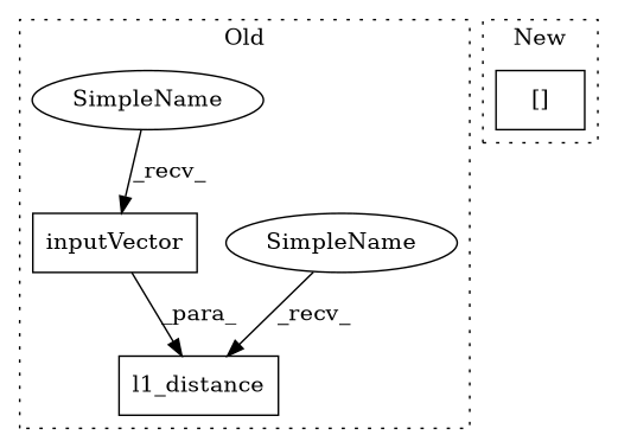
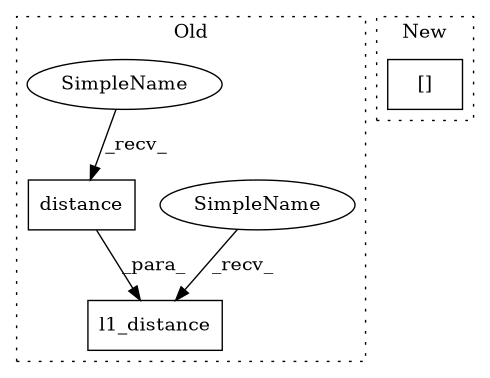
  digraph {
    node [a=32 l="12,1" shape=box]
-   n1 [label=inputVector s="6817,6841"]
+   n1 [label=distance s="6817,6841"]
    n2 [label=l1_distance s="6787,6842"]
    n3 [a=42 l=5 label=SimpleName s=6781 shape=ellipse]
    n4 [a=42 l=5 label=SimpleName s=6811 shape=ellipse]
    n5 [a=2 l="5,1" label="[]" s="7314,7359"]
    subgraph cluster_1 {
      label=Old
      style=dotted
      n1
      n2
      n3
      n4
    }
    subgraph cluster_2 {
      label=New
      style=dotted
      n5
    }
    n1 -> n2 [label=_para_]
    n3 -> n2 [label=_recv_]
    n4 -> n1 [label=_recv_]
  }
